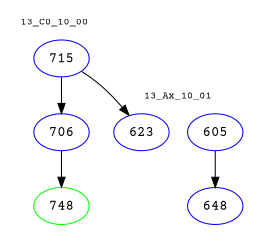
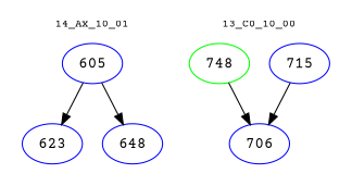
  digraph {
    fontname="Courier Prime"
    node [color=blue fontname="Courier Prime"]
    edge [color=black fontname="Courier Prime"]
    n1 [label=605]
    n2 [label=623]
    n3 [label=648]
    n4 [label=706]
    n5 [label=715]
    n6 [color=green label=748]
    subgraph cluster_1 {
      color=white
      fontsize=10
-     label="13_Ax_10_01"
+     label="14_Ax_10_01"
      n1
      n2
      n3
    }
    subgraph cluster_2 {
      color=white
      fontsize=10
      label="13_C0_10_00"
      n4
      n5
      n6
    }
-   n5 -> n2
+   n1 -> n2
    n1 -> n3
-   n4 -> n6
+   n6 -> n4
    n5 -> n4
  }
